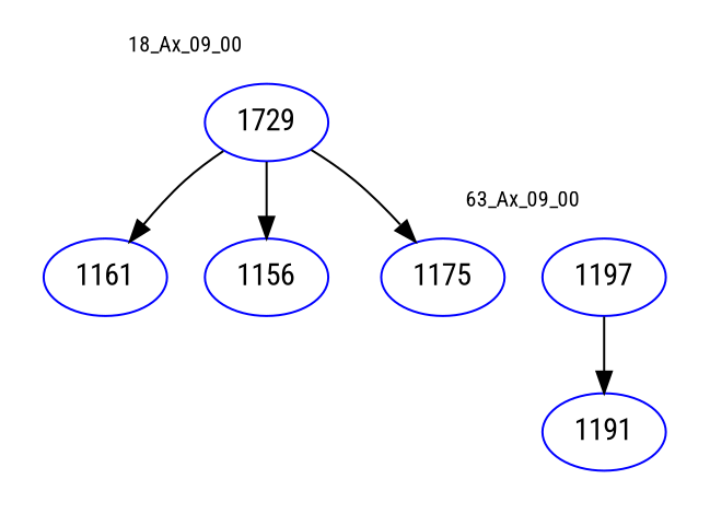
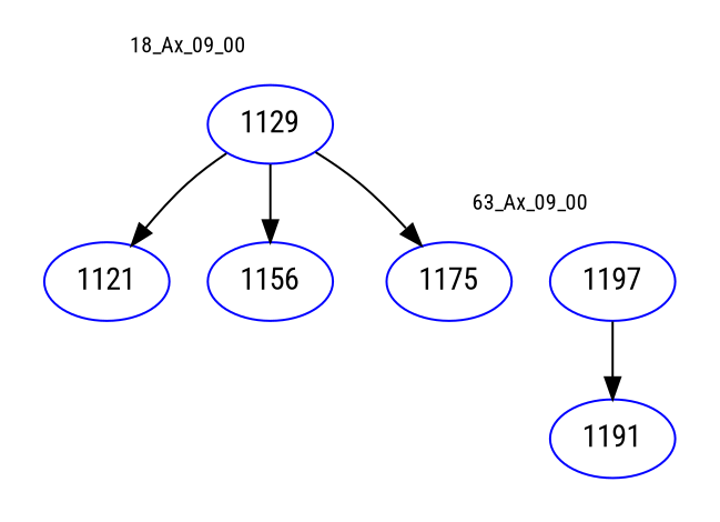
  digraph {
    fontname="Roboto Condensed"
    node [color=blue fontname="Roboto Condensed"]
    edge [color=black fontname="Roboto Condensed"]
    n1 [label=1197]
    n2 [label=1175]
    n3 [label=1191]
-   n4 [label=1729]
-   n5 [label=1161]
+   n4 [label=1129]
+   n5 [label=1121]
    n6 [label=1156]
    subgraph cluster_1 {
      color=white
      fontsize=10
      label="63_Ax_09_00"
      n1
      n2
      n3
    }
    subgraph cluster_2 {
      color=white
      fontsize=10
      label="18_Ax_09_00"
      n4
      n5
      n6
    }
    n1 -> n3
    n4 -> n2
    n4 -> n5
    n4 -> n6
  }
